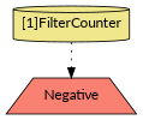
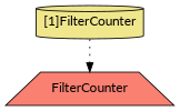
  strict digraph {
    fontname=Lato
    node [style=filled fontname=Lato]
-   Negative [complexity=0 importance=0.108695699465 rank=0.0 fillcolor=salmon shape=trapezium]
+   Negative [complexity=0 importance=0.108695699465 rank=0.0 fillcolor=salmon shape=trapezium label=FilterCounter]
    "[1]FilterCounter" [complexity=3 importance=0.543478184992 rank=0.181159394997 fillcolor=khaki shape=cylinder]
    "[1]FilterCounter" -> Negative [style=dotted fontname=Lato]
  }
